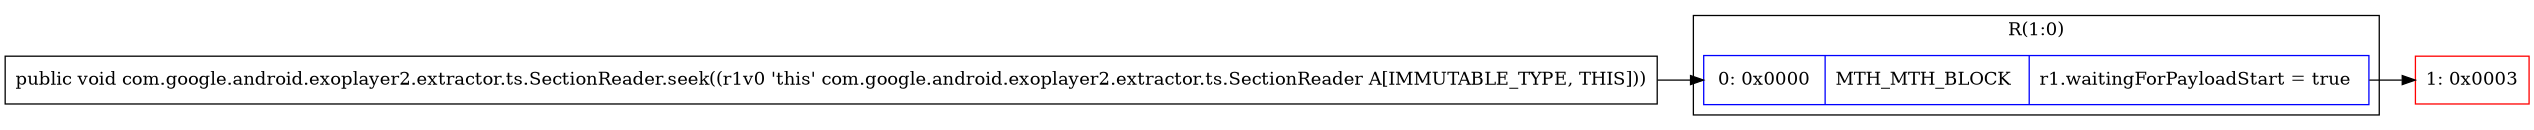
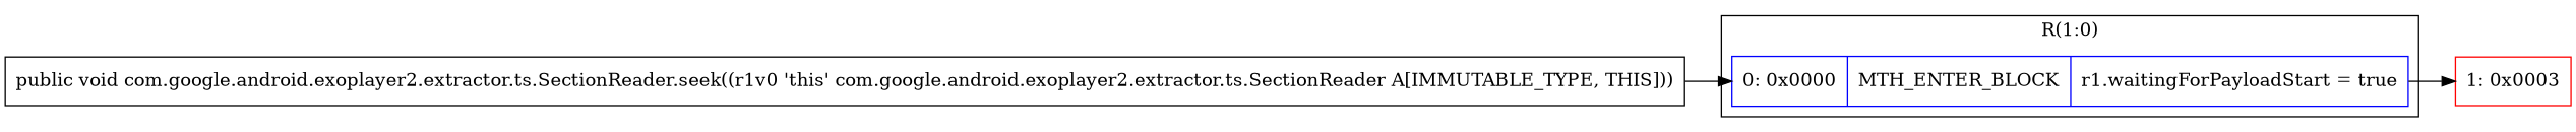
  digraph {
    rankdir=LR
    node [shape=record]
-   n1 [color=blue label="{0\:\ 0x0000|MTH_MTH_BLOCK\l|r1.waitingForPayloadStart = true\l}"]
+   n1 [color=blue label="{0\:\ 0x0000|MTH_ENTER_BLOCK\l|r1.waitingForPayloadStart = true\l}"]
    n2 [color=red label="{1\:\ 0x0003}"]
    n3 [label="{public void com.google.android.exoplayer2.extractor.ts.SectionReader.seek((r1v0 'this' com.google.android.exoplayer2.extractor.ts.SectionReader A[IMMUTABLE_TYPE, THIS])) }"]
    subgraph cluster_1 {
      label="R(1:0)"
      n1
    }
    n1 -> n2
    n3 -> n1
  }
